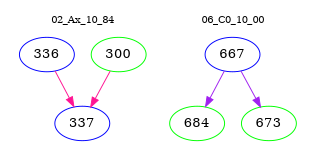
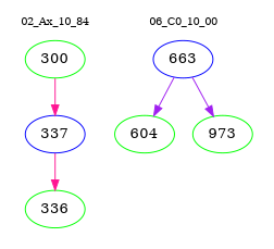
  digraph {
    node [color=green]
    edge [color=deeppink]
    n1 [color=blue label=337]
    n2 [label=300]
-   n3 [color=blue label=336]
-   n4 [color=blue label=667]
-   n5 [label=684]
-   n6 [label=673]
+   n3 [label=336]
+   n4 [color=blue label=663]
+   n5 [label=604]
+   n6 [label=973]
    subgraph cluster_1 {
      color=white
      fontsize=10
      label="02_Ax_10_84"
      n1
      n2
      n3
    }
    subgraph cluster_2 {
      color=white
      fontsize=10
      label="06_C0_10_00"
      n4
      n5
      n6
    }
-   n3 -> n1
+   n1 -> n3
    n2 -> n1
    n4 -> n5 [color=purple]
    n4 -> n6 [color=purple]
  }
